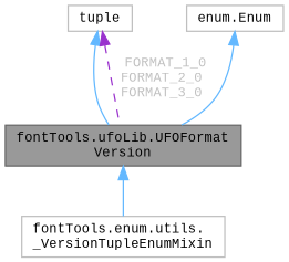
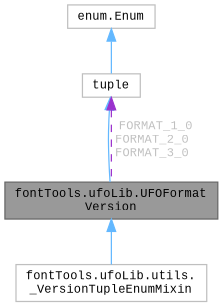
  digraph {
    fontname="Liberation Mono"
    node [color=grey75 fillcolor=white fontname="Liberation Mono" fontsize=10 shape=box style=filled]
    edge [color=steelblue1 dir=back fontname="Liberation Mono" fontsize=10 labelfontname=Helvetica labelfontsize=10 style=solid]
    n1 [color=gray40 fillcolor=grey60 fontcolor=black height=0.2 label="fontTools.ufoLib.UFOFormat\lVersion" width=0.4]
-   n2 [height=0.2 label="fontTools.enum.utils.\l_VersionTupleEnumMixin" width=0.4]
+   n2 [height=0.2 label="fontTools.ufoLib.utils.\l_VersionTupleEnumMixin" width=0.4]
    n3 [height=0.2 label=tuple width=0.4]
    n4 [height=0.2 label="enum.Enum" width=0.4]
    n1 -> n2
    n3 -> n1
    n3 -> n1 [color=darkorchid3 fontcolor=grey label=" FORMAT_1_0\nFORMAT_2_0\nFORMAT_3_0" style=dashed]
-   n4 -> n1
+   n4 -> n3
  }
